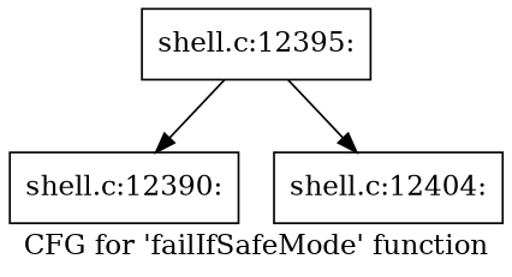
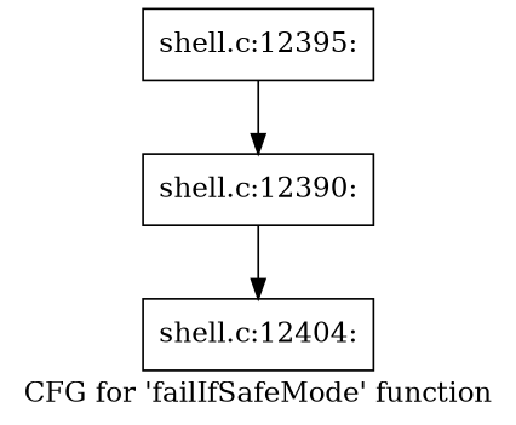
  digraph {
    label="CFG for 'failIfSafeMode' function"
    node [shape=record]
    n1 [label="{shell.c:12390:}"]
    n2 [label="{shell.c:12404:}"]
    n3 [label="{shell.c:12395:}"]
-   n3 -> n2
+   n1 -> n2
    n3 -> n1
  }
